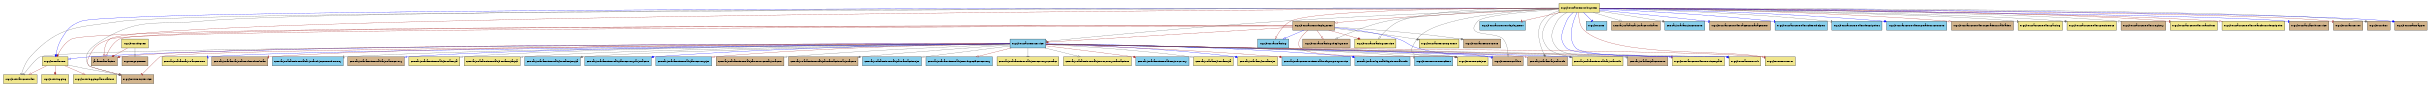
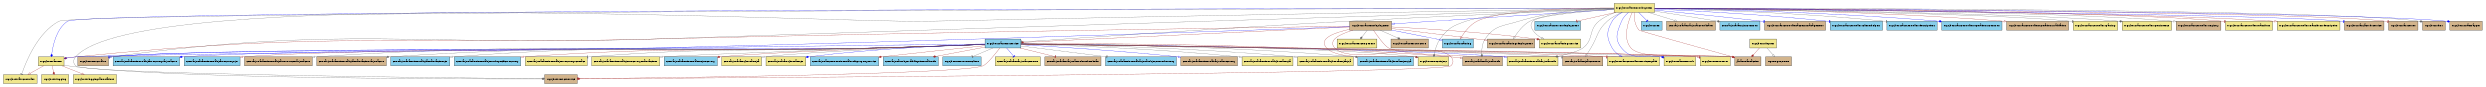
  digraph {
    node [fillcolor=khaki fontsize=10.0 shape=box style=filled]
    edge [arrowhead=onormal color=gray40]
    org_jboss_as_txn
    org_jboss_as_controller
    org_jboss_logging
    org_jboss_logging_annotations
    org_jboss_msc_service [fillcolor=tan]
    org_jboss_as_txn_deployment [fillcolor=tan]
    javax_transaction [fillcolor=tan]
    org_jboss_as_ee_component
    org_jboss_as_ee_structure [fillcolor=tan]
    org_jboss_as_naming [fillcolor=skyblue]
    org_jboss_as_naming_deployment [fillcolor=tan]
    org_jboss_as_naming_service
    org_jboss_as_txn_service [fillcolor=skyblue]
    org_jboss_msc_inject
    org_jboss_msc_value [fillcolor=tan]
    org_jboss_as_server_deployment [fillcolor=skyblue]
    com_arjuna_ats_arjuna_common
    com_arjuna_ats_arjuna_tools_osb_mbean [fillcolor=tan]
    com_arjuna_ats_arjuna_utils [fillcolor=tan]
    com_arjuna_ats_internal_arjuna_objectstore_hornetq [fillcolor=skyblue]
    com_arjuna_ats_internal_arjuna_recovery [fillcolor=tan]
    com_arjuna_ats_internal_arjuna_utils
    com_arjuna_ats_internal_jbossatx_jta
    com_arjuna_ats_internal_jbossatx_jta_jca
    com_arjuna_ats_internal_jbossatx_jts_jca [fillcolor=skyblue]
    com_arjuna_ats_internal_jta_recovery_arjunacore [fillcolor=skyblue]
    com_arjuna_ats_internal_jta_recovery_jts [fillcolor=skyblue]
    com_arjuna_ats_internal_jta_resources_arjunacore [fillcolor=tan]
    com_arjuna_ats_internal_jta_transaction_arjunacore [fillcolor=tan]
    com_arjuna_ats_internal_jta_transaction_jts [fillcolor=skyblue]
    com_arjuna_ats_internal_jts_orbspecific_recovery [fillcolor=skyblue]
    com_arjuna_ats_internal_jts_recovery_contact
    com_arjuna_ats_internal_jts_recovery_transactions
    com_arjuna_ats_internal_txoj_recovery [fillcolor=skyblue]
    com_arjuna_ats_jbossatx_jta
    com_arjuna_ats_jbossatx_jts
    com_arjuna_ats_jta_common [fillcolor=tan]
    com_arjuna_common_internal_util_propertyservice [fillcolor=skyblue]
    com_arjuna_orbportability_internal_utils [fillcolor=skyblue]
    org_jboss_as_controller_services_path
    org_jboss_as_network
    org_jboss_tm_usertx
    org_jboss_tm_usertx_client [fillcolor=skyblue]
    org_jboss_tm [fillcolor=skyblue]
    org_jboss_as_txn_subsystem
    com_arjuna_ats_arjuna_coordinator [fillcolor=tan]
    com_arjuna_ats_jts_common [fillcolor=skyblue]
    org_jboss_as_controller_access_management [fillcolor=tan]
    org_jboss_as_controller_client_helpers [fillcolor=skyblue]
    org_jboss_as_controller_descriptions [fillcolor=skyblue]
    org_jboss_as_controller_operations_common [fillcolor=skyblue]
    org_jboss_as_controller_operations_validation [fillcolor=tan]
    org_jboss_as_controller_parsing
    org_jboss_as_controller_persistence
    org_jboss_as_controller_registry [fillcolor=tan]
    org_jboss_as_controller_transform
    org_jboss_as_controller_transform_description
    org_jboss_as_jacorb_service [fillcolor=tan]
    org_jboss_as_server [fillcolor=tan]
    org_jboss_dmr [fillcolor=tan]
    org_jboss_staxmapper [fillcolor=tan]
    org_jboss_iiop_tm
    org_omg_CORBA [fillcolor=tan]
    org_jboss_as_txn -> org_jboss_as_controller [color=brown]
    org_jboss_as_txn -> org_jboss_logging [arrowhead=diamond color=brown]
    org_jboss_as_txn -> org_jboss_logging_annotations [color=brown]
    org_jboss_as_txn -> org_jboss_msc_service
    org_jboss_as_txn_deployment -> org_jboss_as_txn [arrowhead=diamond color=brown]
    org_jboss_as_txn_deployment -> org_jboss_msc_service [arrowhead=diamond color=brown]
    org_jboss_as_txn_deployment -> javax_transaction [color=brown]
    org_jboss_as_txn_deployment -> org_jboss_as_ee_component [arrowhead=diamond]
    org_jboss_as_txn_deployment -> org_jboss_as_ee_structure [arrowhead=diamond]
    org_jboss_as_txn_deployment -> org_jboss_as_naming [color=blue]
    org_jboss_as_txn_deployment -> org_jboss_as_naming_deployment [color=brown]
    org_jboss_as_txn_deployment -> org_jboss_as_naming_service [arrowhead=diamond color=brown]
    org_jboss_as_txn_deployment -> org_jboss_as_txn_service [arrowhead=diamond color=brown]
    org_jboss_as_txn_deployment -> org_jboss_msc_inject [arrowhead=diamond color=brown]
    org_jboss_as_txn_deployment -> org_jboss_msc_value [arrowhead=tee color=blue]
    org_jboss_as_txn_service -> org_jboss_as_txn [color=blue]
-   org_jboss_as_txn_service -> org_jboss_as_controller [arrowhead=tee]
    org_jboss_as_txn_service -> org_jboss_msc_service [arrowhead=tee color=brown]
    org_jboss_as_txn_service -> javax_transaction [arrowhead=diamond color=brown]
    org_jboss_as_txn_service -> org_jboss_msc_inject
    org_jboss_as_txn_service -> org_jboss_msc_value [color=blue]
    org_jboss_as_txn_service -> com_arjuna_ats_arjuna_common [arrowhead=tee color=blue]
    org_jboss_as_txn_service -> com_arjuna_ats_arjuna_tools_osb_mbean [arrowhead=tee color=brown]
    org_jboss_as_txn_service -> com_arjuna_ats_arjuna_utils [color=brown]
    org_jboss_as_txn_service -> com_arjuna_ats_internal_arjuna_objectstore_hornetq [arrowhead=tee]
    org_jboss_as_txn_service -> com_arjuna_ats_internal_arjuna_recovery [color=blue]
    org_jboss_as_txn_service -> com_arjuna_ats_internal_arjuna_utils [color=blue]
    org_jboss_as_txn_service -> com_arjuna_ats_internal_jbossatx_jta
    org_jboss_as_txn_service -> com_arjuna_ats_internal_jbossatx_jta_jca
    org_jboss_as_txn_service -> com_arjuna_ats_internal_jbossatx_jts_jca [arrowhead=diamond]
    org_jboss_as_txn_service -> com_arjuna_ats_internal_jta_recovery_arjunacore [arrowhead=diamond color=blue]
    org_jboss_as_txn_service -> com_arjuna_ats_internal_jta_recovery_jts [color=brown]
    org_jboss_as_txn_service -> com_arjuna_ats_internal_jta_resources_arjunacore
    org_jboss_as_txn_service -> com_arjuna_ats_internal_jta_transaction_arjunacore [arrowhead=diamond]
    org_jboss_as_txn_service -> com_arjuna_ats_internal_jta_transaction_jts
    org_jboss_as_txn_service -> com_arjuna_ats_internal_jts_orbspecific_recovery [color=brown]
    org_jboss_as_txn_service -> com_arjuna_ats_internal_jts_recovery_contact [arrowhead=tee]
    org_jboss_as_txn_service -> com_arjuna_ats_internal_jts_recovery_transactions
    org_jboss_as_txn_service -> com_arjuna_ats_internal_txoj_recovery [arrowhead=diamond color=brown]
    org_jboss_as_txn_service -> com_arjuna_ats_jbossatx_jta
    org_jboss_as_txn_service -> com_arjuna_ats_jbossatx_jts [arrowhead=diamond color=blue]
    org_jboss_as_txn_service -> com_arjuna_ats_jta_common [arrowhead=tee]
    org_jboss_as_txn_service -> com_arjuna_common_internal_util_propertyservice [arrowhead=diamond color=brown]
-   org_jboss_as_txn_service -> com_arjuna_orbportability_internal_utils [arrowhead=diamond color=blue]
+   org_jboss_as_txn_service -> com_arjuna_orbportability_internal_utils [arrowhead=diamond color=brown]
    org_jboss_as_txn_service -> org_jboss_as_controller_services_path [arrowhead=tee color=brown]
    org_jboss_as_txn_service -> org_jboss_as_network [arrowhead=tee]
    org_jboss_as_txn_service -> org_jboss_tm_usertx [color=brown]
    org_jboss_as_txn_service -> org_jboss_tm_usertx_client [arrowhead=tee]
    org_jboss_as_txn_subsystem -> org_jboss_as_txn [arrowhead=diamond color=blue]
    org_jboss_as_txn_subsystem -> org_jboss_as_controller [arrowhead=tee]
    org_jboss_as_txn_subsystem -> org_jboss_msc_service [arrowhead=diamond]
-   org_jboss_as_txn_subsystem -> org_jboss_as_txn_deployment [color=brown]
+   org_jboss_as_txn_subsystem -> org_jboss_as_txn_deployment [color=blue]
    org_jboss_as_txn_subsystem -> javax_transaction [color=brown]
    org_jboss_as_txn_subsystem -> org_jboss_as_naming [color=brown]
    org_jboss_as_txn_subsystem -> org_jboss_as_naming_deployment
    org_jboss_as_txn_subsystem -> org_jboss_as_naming_service
    org_jboss_as_txn_subsystem -> org_jboss_as_txn_service [arrowhead=tee]
    org_jboss_as_txn_subsystem -> org_jboss_msc_inject [arrowhead=diamond]
    org_jboss_as_txn_subsystem -> org_jboss_msc_value
    org_jboss_as_txn_subsystem -> org_jboss_as_server_deployment [arrowhead=tee color=brown]
    org_jboss_as_txn_subsystem -> com_arjuna_ats_arjuna_utils [arrowhead=diamond]
    org_jboss_as_txn_subsystem -> com_arjuna_ats_internal_arjuna_utils [arrowhead=diamond]
    org_jboss_as_txn_subsystem -> com_arjuna_ats_jta_common
    org_jboss_as_txn_subsystem -> org_jboss_as_controller_services_path [color=blue]
    org_jboss_as_txn_subsystem -> org_jboss_as_network [arrowhead=diamond color=blue]
    org_jboss_as_txn_subsystem -> org_jboss_tm_usertx [arrowhead=tee color=brown]
    org_jboss_as_txn_subsystem -> org_jboss_tm [arrowhead=tee color=blue]
    org_jboss_as_txn_subsystem -> com_arjuna_ats_arjuna_coordinator
    org_jboss_as_txn_subsystem -> com_arjuna_ats_jts_common [arrowhead=diamond]
    org_jboss_as_txn_subsystem -> org_jboss_as_controller_access_management [arrowhead=tee color=blue]
    org_jboss_as_txn_subsystem -> org_jboss_as_controller_client_helpers [arrowhead=tee color=blue]
    org_jboss_as_txn_subsystem -> org_jboss_as_controller_descriptions [arrowhead=tee]
    org_jboss_as_txn_subsystem -> org_jboss_as_controller_operations_common [arrowhead=diamond color=blue]
    org_jboss_as_txn_subsystem -> org_jboss_as_controller_operations_validation [color=brown]
    org_jboss_as_txn_subsystem -> org_jboss_as_controller_parsing [arrowhead=tee]
    org_jboss_as_txn_subsystem -> org_jboss_as_controller_persistence [arrowhead=diamond]
    org_jboss_as_txn_subsystem -> org_jboss_as_controller_registry
    org_jboss_as_txn_subsystem -> org_jboss_as_controller_transform [arrowhead=tee color=brown]
    org_jboss_as_txn_subsystem -> org_jboss_as_controller_transform_description [color=brown]
    org_jboss_as_txn_subsystem -> org_jboss_as_jacorb_service [arrowhead=tee color=blue]
    org_jboss_as_txn_subsystem -> org_jboss_as_server [arrowhead=tee color=brown]
    org_jboss_as_txn_subsystem -> org_jboss_dmr [arrowhead=diamond]
    org_jboss_as_txn_subsystem -> org_jboss_staxmapper [arrowhead=diamond color=blue]
    org_jboss_iiop_tm -> javax_transaction [arrowhead=diamond color=brown]
    org_jboss_iiop_tm -> org_omg_CORBA
  }
